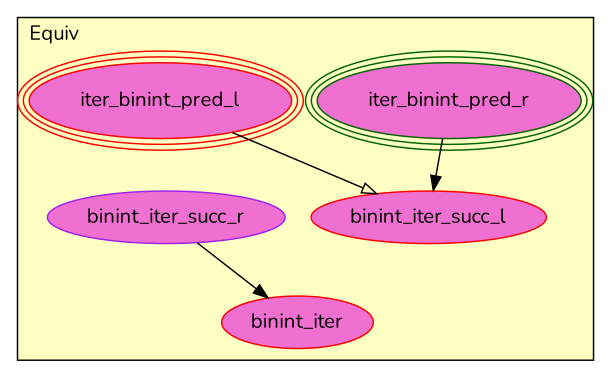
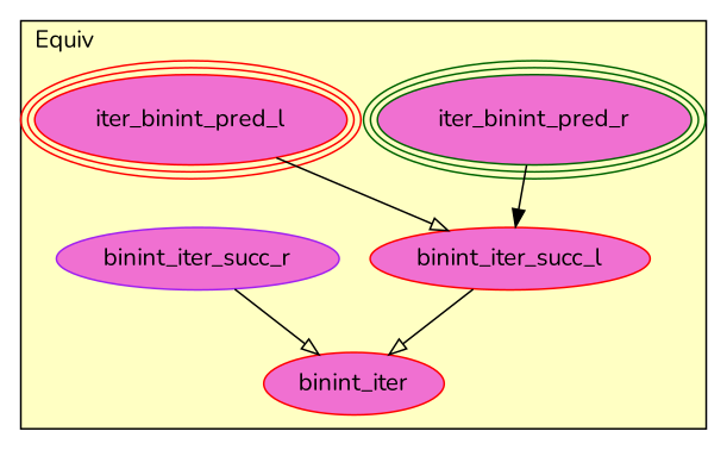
  digraph {
    fontname=Nunito
    node [color=red fillcolor="#F070D1" fontname=Nunito style=filled]
    edge [arrowhead=normal fontname=Nunito]
    n1 [color=darkgreen label=iter_binint_pred_r peripheries=3]
    n2 [label=iter_binint_pred_l peripheries=3]
    n3 [color=purple label=binint_iter_succ_r]
    n4 [label=binint_iter_succ_l]
    n5 [label=binint_iter]
    subgraph cluster_1 {
      fillcolor="#FFFFC3"
      label=Equiv
      labeljust=l
      style=filled
      n1
      n2
      n3
      n4
      n5
    }
    n1 -> n4
    n2 -> n4 [arrowhead=onormal]
-   n3 -> n5
+   n3 -> n5 [arrowhead=onormal]
+   n4 -> n5 [arrowhead=onormal]
  }
